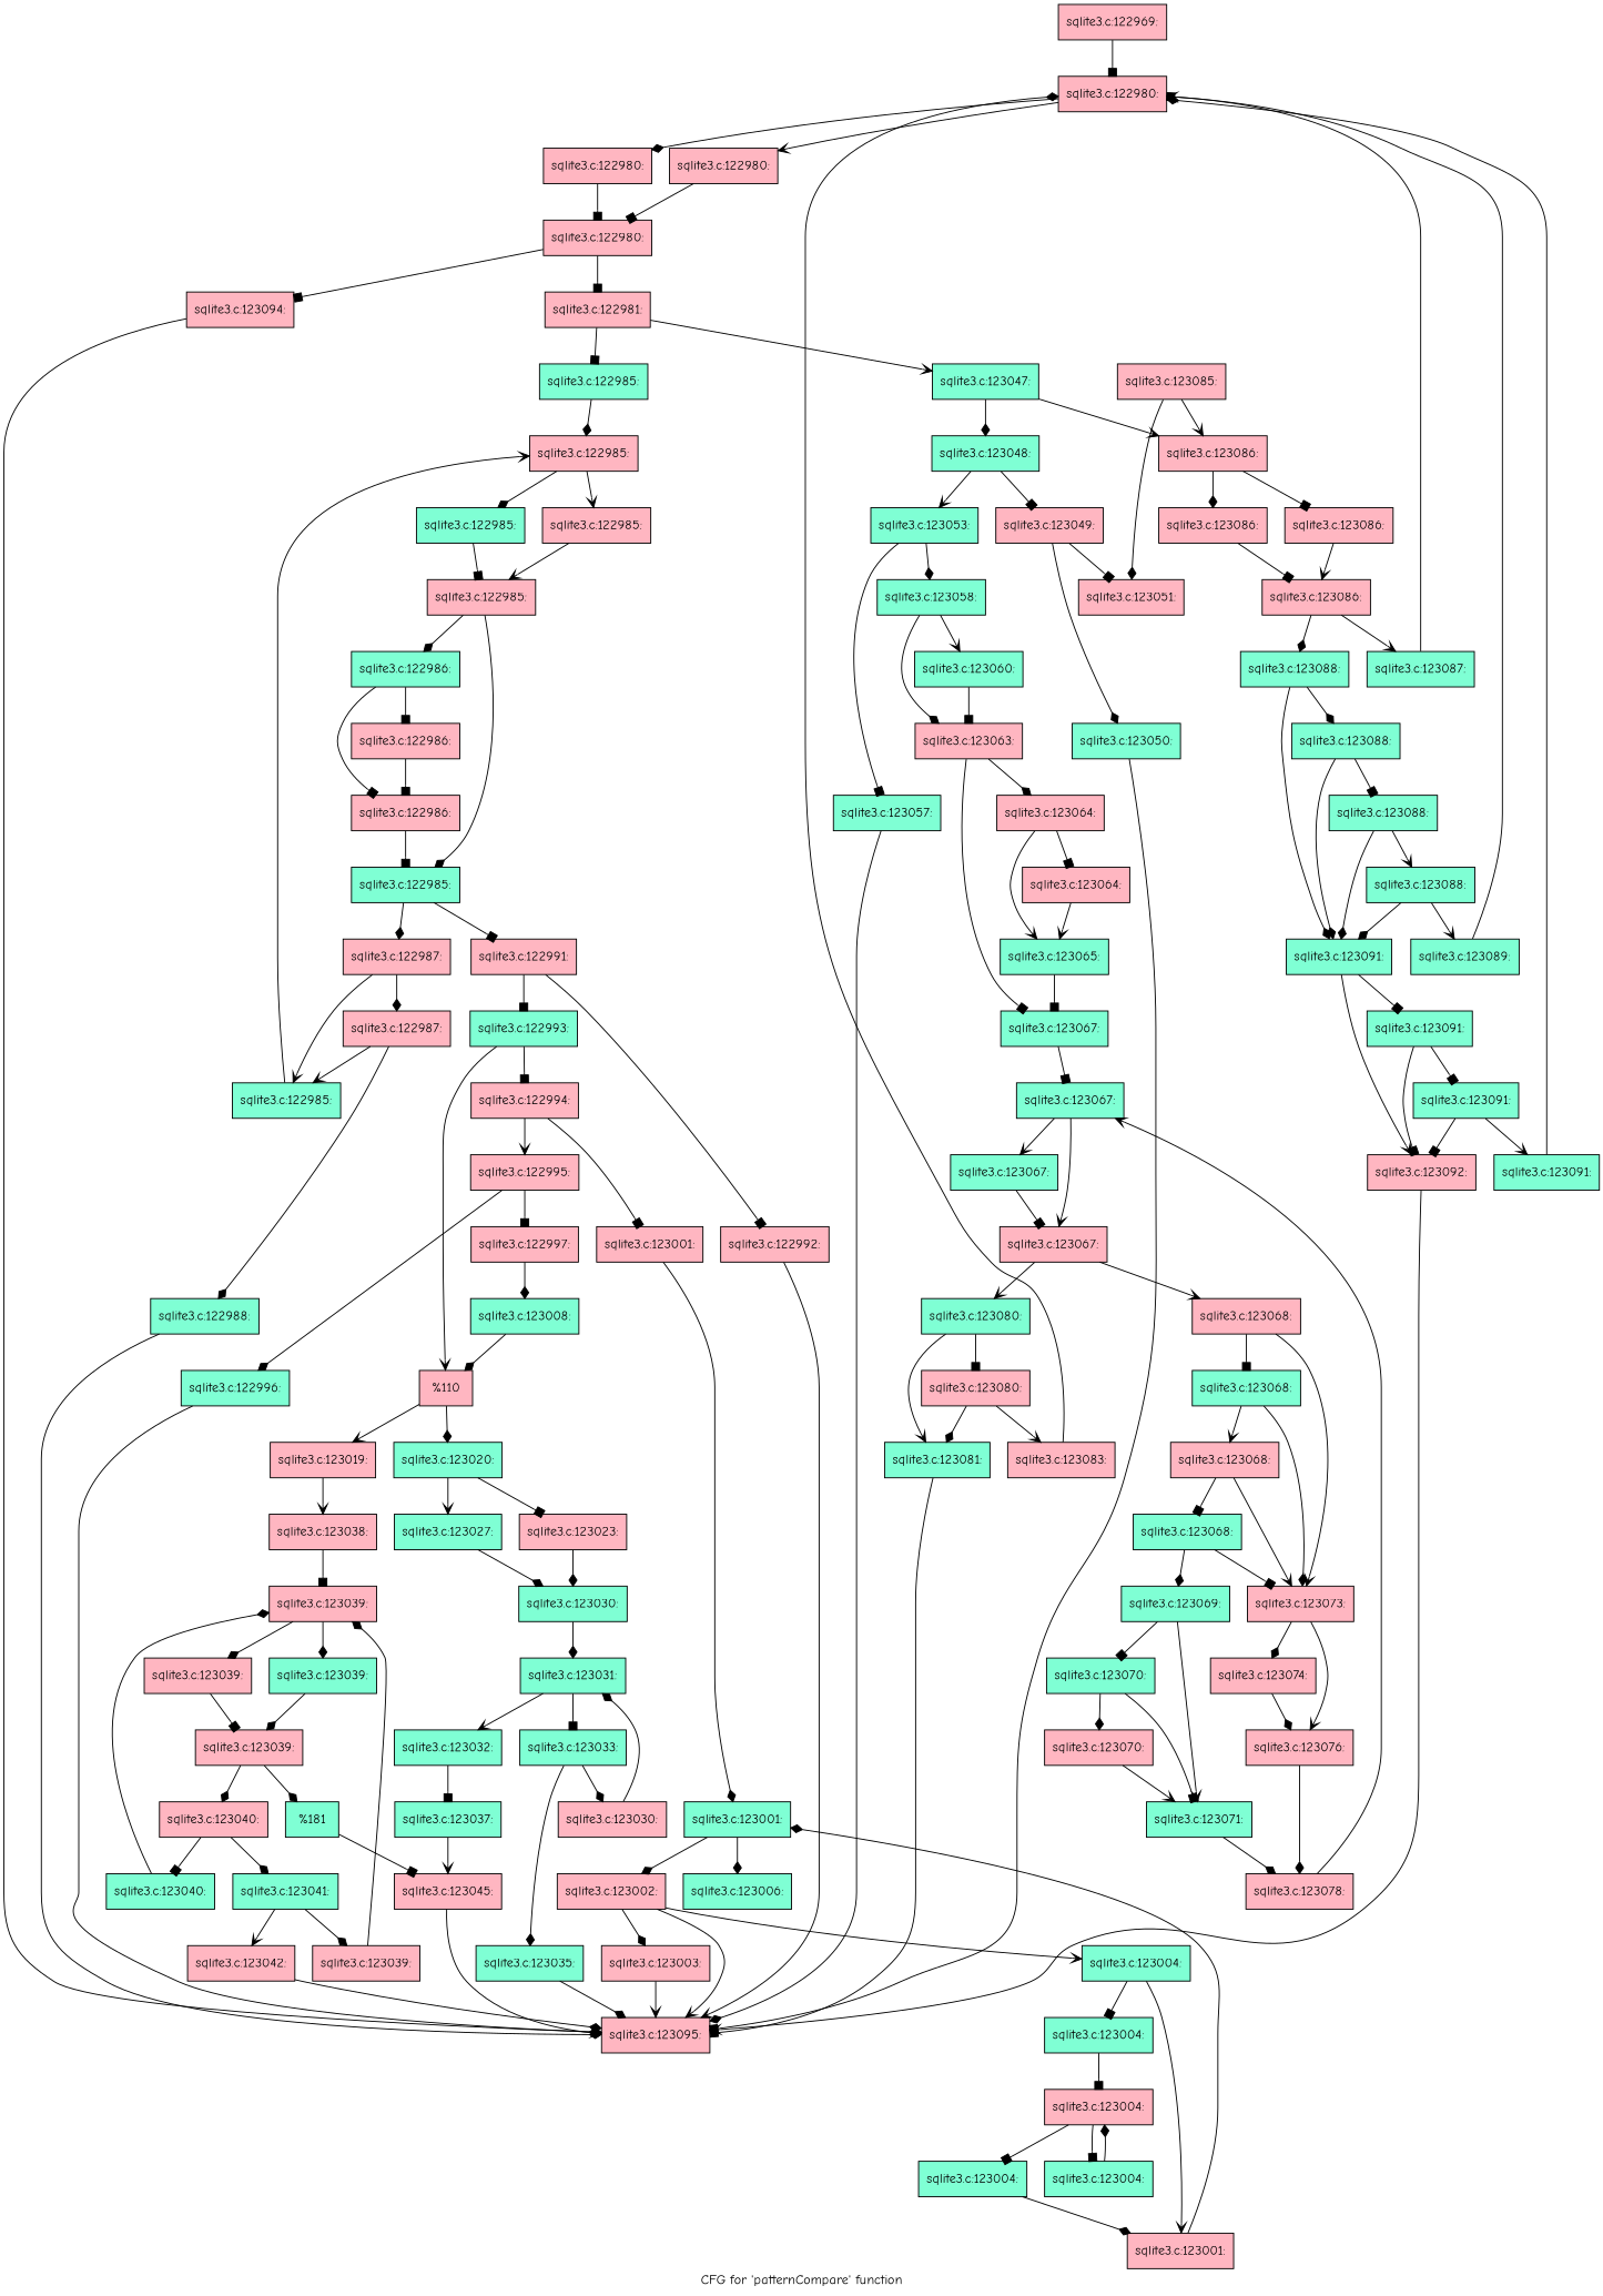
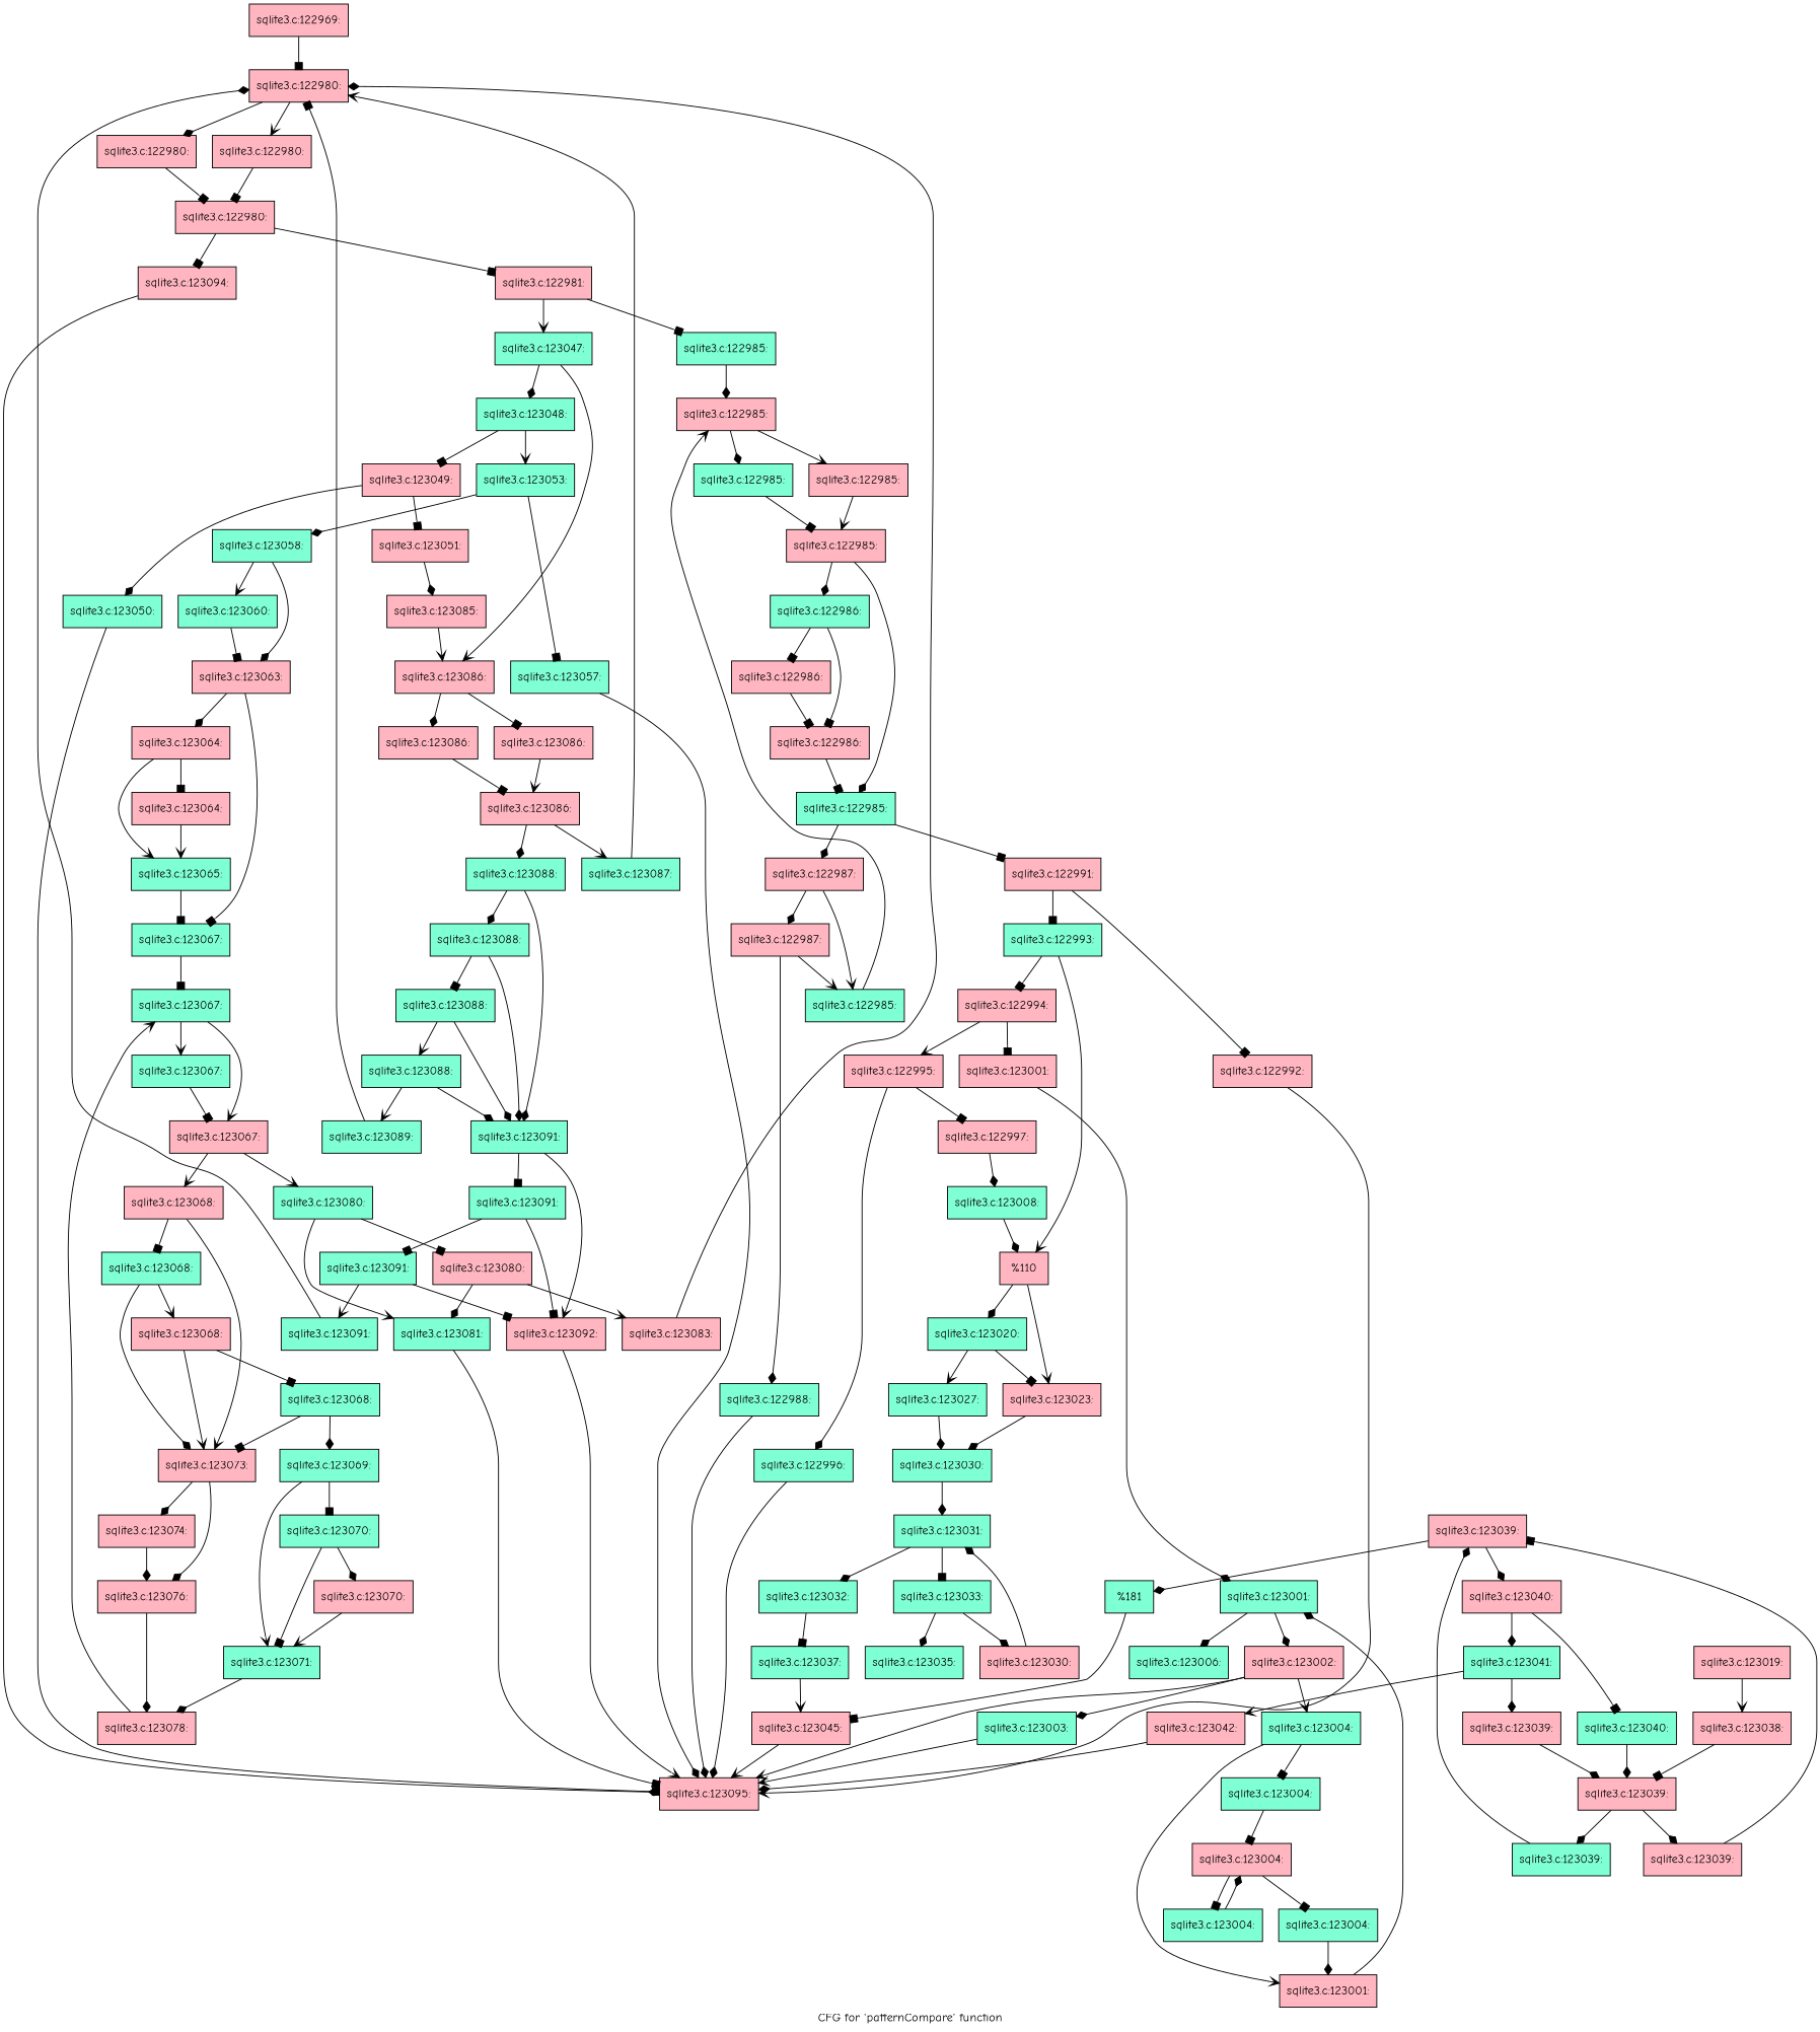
  digraph {
    fontname="Comic Neue"
    label="CFG for 'patternCompare' function"
    node [fillcolor=lightpink fontname="Comic Neue" shape=record style=filled]
    edge [arrowhead=diamond fontname="Comic Neue"]
    n1 [label="{sqlite3.c:122969:}"]
    n2 [label="{sqlite3.c:122980:}"]
    n3 [label="{sqlite3.c:122980:}"]
    n4 [label="{sqlite3.c:122980:}"]
    n5 [label="{sqlite3.c:122980:}"]
    n6 [label="{sqlite3.c:122981:}"]
    n7 [label="{sqlite3.c:123094:}"]
    n8 [fillcolor=aquamarine label="{sqlite3.c:122985:}"]
    n9 [fillcolor=aquamarine label="{sqlite3.c:123047:}"]
    n10 [label="{sqlite3.c:123095:}"]
    n11 [label="{sqlite3.c:122985:}"]
    n12 [fillcolor=aquamarine label="{sqlite3.c:123048:}"]
    n13 [label="{sqlite3.c:123086:}"]
    n14 [fillcolor=aquamarine label="{sqlite3.c:122985:}"]
    n15 [label="{sqlite3.c:122985:}"]
    n16 [label="{sqlite3.c:123049:}"]
    n17 [fillcolor=aquamarine label="{sqlite3.c:123053:}"]
    n18 [label="{sqlite3.c:123086:}"]
    n19 [label="{sqlite3.c:123086:}"]
    n20 [label="{sqlite3.c:122985:}"]
    n21 [fillcolor=aquamarine label="{sqlite3.c:122985:}"]
    n22 [fillcolor=aquamarine label="{sqlite3.c:122986:}"]
    n23 [label="{sqlite3.c:122987:}"]
    n24 [label="{sqlite3.c:122991:}"]
    n25 [label="{sqlite3.c:122986:}"]
    n26 [label="{sqlite3.c:122986:}"]
    n27 [label="{sqlite3.c:122987:}"]
    n28 [fillcolor=aquamarine label="{sqlite3.c:122985:}"]
    n29 [label="{sqlite3.c:122992:}"]
    n30 [fillcolor=aquamarine label="{sqlite3.c:122993:}"]
    n31 [fillcolor=aquamarine label="{sqlite3.c:122988:}"]
    n32 [label="{sqlite3.c:122994:}"]
    n33 [label="{%110}"]
    n34 [label="{sqlite3.c:122995:}"]
    n35 [label="{sqlite3.c:123001:}"]
    n36 [label="{sqlite3.c:123019:}"]
    n37 [fillcolor=aquamarine label="{sqlite3.c:123020:}"]
    n38 [fillcolor=aquamarine label="{sqlite3.c:122996:}"]
    n39 [label="{sqlite3.c:122997:}"]
    n40 [fillcolor=aquamarine label="{sqlite3.c:123001:}"]
    n41 [label="{sqlite3.c:123038:}"]
    n42 [fillcolor=aquamarine label="{sqlite3.c:123008:}"]
    n43 [label="{sqlite3.c:123002:}"]
    n44 [fillcolor=aquamarine label="{sqlite3.c:123006:}"]
-   n45 [label="{sqlite3.c:123003:}"]
+   n45 [fillcolor=aquamarine label="{sqlite3.c:123003:}"]
    n46 [fillcolor=aquamarine label="{sqlite3.c:123004:}"]
    n47 [fillcolor=aquamarine label="{sqlite3.c:123004:}"]
    n48 [label="{sqlite3.c:123001:}"]
    n49 [label="{sqlite3.c:123004:}"]
    n50 [fillcolor=aquamarine label="{sqlite3.c:123004:}"]
    n51 [fillcolor=aquamarine label="{sqlite3.c:123004:}"]
    n52 [label="{sqlite3.c:123023:}"]
    n53 [fillcolor=aquamarine label="{sqlite3.c:123027:}"]
    n54 [label="{sqlite3.c:123039:}"]
    n55 [fillcolor=aquamarine label="{sqlite3.c:123030:}"]
    n56 [label="{sqlite3.c:123039:}"]
    n57 [fillcolor=aquamarine label="{sqlite3.c:123039:}"]
    n58 [fillcolor=aquamarine label="{sqlite3.c:123031:}"]
    n59 [fillcolor=aquamarine label="{sqlite3.c:123032:}"]
    n60 [fillcolor=aquamarine label="{sqlite3.c:123033:}"]
    n61 [fillcolor=aquamarine label="{sqlite3.c:123037:}"]
    n62 [fillcolor=aquamarine label="{sqlite3.c:123035:}"]
    n63 [label="{sqlite3.c:123030:}"]
    n64 [label="{sqlite3.c:123045:}"]
    n65 [label="{sqlite3.c:123039:}"]
    n66 [label="{sqlite3.c:123040:}"]
    n67 [fillcolor=aquamarine label="{%181}"]
    n68 [fillcolor=aquamarine label="{sqlite3.c:123040:}"]
    n69 [fillcolor=aquamarine label="{sqlite3.c:123041:}"]
    n70 [label="{sqlite3.c:123042:}"]
    n71 [label="{sqlite3.c:123039:}"]
    n72 [fillcolor=aquamarine label="{sqlite3.c:123050:}"]
    n73 [label="{sqlite3.c:123051:}"]
    n74 [fillcolor=aquamarine label="{sqlite3.c:123057:}"]
    n75 [fillcolor=aquamarine label="{sqlite3.c:123058:}"]
    n76 [label="{sqlite3.c:123086:}"]
    n77 [label="{sqlite3.c:123085:}"]
    n78 [fillcolor=aquamarine label="{sqlite3.c:123060:}"]
    n79 [label="{sqlite3.c:123063:}"]
    n80 [label="{sqlite3.c:123064:}"]
    n81 [fillcolor=aquamarine label="{sqlite3.c:123067:}"]
    n82 [label="{sqlite3.c:123064:}"]
    n83 [fillcolor=aquamarine label="{sqlite3.c:123065:}"]
    n84 [fillcolor=aquamarine label="{sqlite3.c:123067:}"]
    n85 [fillcolor=aquamarine label="{sqlite3.c:123067:}"]
    n86 [label="{sqlite3.c:123067:}"]
    n87 [label="{sqlite3.c:123068:}"]
    n88 [fillcolor=aquamarine label="{sqlite3.c:123080:}"]
    n89 [fillcolor=aquamarine label="{sqlite3.c:123068:}"]
    n90 [label="{sqlite3.c:123073:}"]
    n91 [fillcolor=aquamarine label="{sqlite3.c:123081:}"]
    n92 [label="{sqlite3.c:123080:}"]
    n93 [label="{sqlite3.c:123068:}"]
    n94 [label="{sqlite3.c:123074:}"]
    n95 [label="{sqlite3.c:123076:}"]
    n96 [label="{sqlite3.c:123083:}"]
    n97 [fillcolor=aquamarine label="{sqlite3.c:123068:}"]
    n98 [label="{sqlite3.c:123078:}"]
    n99 [fillcolor=aquamarine label="{sqlite3.c:123069:}"]
    n100 [fillcolor=aquamarine label="{sqlite3.c:123070:}"]
    n101 [fillcolor=aquamarine label="{sqlite3.c:123071:}"]
    n102 [label="{sqlite3.c:123070:}"]
    n103 [fillcolor=aquamarine label="{sqlite3.c:123087:}"]
    n104 [fillcolor=aquamarine label="{sqlite3.c:123088:}"]
    n105 [fillcolor=aquamarine label="{sqlite3.c:123088:}"]
    n106 [fillcolor=aquamarine label="{sqlite3.c:123091:}"]
    n107 [fillcolor=aquamarine label="{sqlite3.c:123088:}"]
    n108 [fillcolor=aquamarine label="{sqlite3.c:123091:}"]
    n109 [label="{sqlite3.c:123092:}"]
    n110 [fillcolor=aquamarine label="{sqlite3.c:123088:}"]
    n111 [fillcolor=aquamarine label="{sqlite3.c:123091:}"]
    n112 [fillcolor=aquamarine label="{sqlite3.c:123089:}"]
    n113 [fillcolor=aquamarine label="{sqlite3.c:123091:}"]
    n1 -> n2 [arrowhead=box]
    n2 -> n3
    n2 -> n4 [arrowhead=vee]
    n3 -> n5 [arrowhead=box]
    n4 -> n5 [arrowhead=box]
    n5 -> n6 [arrowhead=box]
    n5 -> n7 [arrowhead=box]
    n6 -> n8 [arrowhead=box]
    n6 -> n9 [arrowhead=vee]
    n7 -> n10
    n8 -> n11
    n9 -> n12
    n9 -> n13 [arrowhead=vee]
    n11 -> n14
    n11 -> n15 [arrowhead=vee]
    n12 -> n16 [arrowhead=box]
    n12 -> n17 [arrowhead=vee]
    n13 -> n18
    n13 -> n19 [arrowhead=box]
    n14 -> n20 [arrowhead=box]
    n15 -> n20 [arrowhead=vee]
    n16 -> n72
    n16 -> n73 [arrowhead=box]
    n17 -> n74 [arrowhead=box]
    n17 -> n75
    n18 -> n76 [arrowhead=box]
    n19 -> n76 [arrowhead=vee]
    n20 -> n21
    n20 -> n22
    n21 -> n23
    n21 -> n24 [arrowhead=box]
    n22 -> n25 [arrowhead=box]
    n22 -> n26 [arrowhead=box]
    n23 -> n27
    n23 -> n28 [arrowhead=vee]
    n24 -> n29 [arrowhead=box]
    n24 -> n30 [arrowhead=box]
    n25 -> n26 [arrowhead=box]
    n26 -> n21 [arrowhead=box]
    n27 -> n28 [arrowhead=vee]
    n27 -> n31
    n28 -> n11 [arrowhead=vee]
    n29 -> n10 [arrowhead=vee]
    n30 -> n32 [arrowhead=box]
    n30 -> n33 [arrowhead=vee]
    n31 -> n10
    n32 -> n34 [arrowhead=vee]
    n32 -> n35 [arrowhead=box]
-   n33 -> n36 [arrowhead=vee]
+   n33 -> n52 [arrowhead=vee]
    n33 -> n37
    n34 -> n38
    n34 -> n39 [arrowhead=box]
    n35 -> n40
    n36 -> n41 [arrowhead=vee]
    n37 -> n52 [arrowhead=box]
    n37 -> n53 [arrowhead=vee]
    n38 -> n10
    n39 -> n42
    n40 -> n43
    n40 -> n44
    n41 -> n54 [arrowhead=box]
    n42 -> n33
    n43 -> n10 [arrowhead=vee]
    n43 -> n45
    n43 -> n46 [arrowhead=vee]
    n45 -> n10 [arrowhead=vee]
    n46 -> n47 [arrowhead=box]
    n46 -> n48 [arrowhead=vee]
    n47 -> n49 [arrowhead=box]
    n48 -> n40
    n49 -> n50 [arrowhead=box]
    n49 -> n51 [arrowhead=box]
    n50 -> n49
    n51 -> n48
    n52 -> n55
    n53 -> n55
    n54 -> n56
    n54 -> n57
    n55 -> n58
    n56 -> n65 [arrowhead=box]
    n57 -> n65
-   n58 -> n59 [arrowhead=vee]
+   n58 -> n59
    n58 -> n60 [arrowhead=box]
    n59 -> n61 [arrowhead=box]
    n60 -> n62
    n60 -> n63
    n61 -> n64 [arrowhead=vee]
-   n62 -> n10
    n63 -> n58
    n64 -> n10 [arrowhead=vee]
    n65 -> n66
    n65 -> n67
    n66 -> n68 [arrowhead=box]
    n66 -> n69
    n67 -> n64 [arrowhead=box]
    n68 -> n54
    n69 -> n70 [arrowhead=vee]
    n69 -> n71
    n70 -> n10
    n71 -> n54
    n72 -> n10 [arrowhead=box]
-   n77 -> n73
+   n73 -> n77
    n74 -> n10
    n75 -> n78 [arrowhead=vee]
    n75 -> n79
    n76 -> n103 [arrowhead=vee]
    n76 -> n104
    n77 -> n13 [arrowhead=vee]
    n78 -> n79 [arrowhead=box]
    n79 -> n80
    n79 -> n81 [arrowhead=box]
    n80 -> n82 [arrowhead=box]
    n80 -> n83 [arrowhead=vee]
    n81 -> n84 [arrowhead=box]
    n82 -> n83 [arrowhead=vee]
    n83 -> n81 [arrowhead=box]
    n84 -> n85 [arrowhead=vee]
    n84 -> n86 [arrowhead=vee]
    n85 -> n86 [arrowhead=box]
    n86 -> n87 [arrowhead=vee]
    n86 -> n88 [arrowhead=vee]
    n87 -> n89 [arrowhead=box]
    n87 -> n90 [arrowhead=vee]
    n88 -> n91 [arrowhead=vee]
    n88 -> n92 [arrowhead=box]
    n89 -> n90
    n89 -> n93 [arrowhead=vee]
    n90 -> n94
-   n90 -> n95 [arrowhead=vee]
+   n90 -> n95
    n91 -> n10 [arrowhead=box]
    n92 -> n91
    n92 -> n96 [arrowhead=vee]
    n93 -> n90 [arrowhead=vee]
    n93 -> n97 [arrowhead=box]
    n94 -> n95
    n95 -> n98
    n96 -> n2
    n97 -> n90 [arrowhead=box]
    n97 -> n99
    n98 -> n84 [arrowhead=vee]
    n99 -> n100 [arrowhead=box]
    n99 -> n101 [arrowhead=vee]
    n100 -> n101 [arrowhead=box]
    n100 -> n102
    n101 -> n98
    n102 -> n101 [arrowhead=vee]
    n103 -> n2 [arrowhead=vee]
    n104 -> n105
    n104 -> n106
    n105 -> n106
    n105 -> n107 [arrowhead=box]
    n106 -> n108 [arrowhead=box]
    n106 -> n109 [arrowhead=vee]
    n107 -> n106
    n107 -> n110 [arrowhead=vee]
    n108 -> n109 [arrowhead=box]
    n108 -> n111 [arrowhead=box]
    n109 -> n10 [arrowhead=vee]
    n110 -> n106
    n110 -> n112 [arrowhead=vee]
    n111 -> n109 [arrowhead=box]
    n111 -> n113 [arrowhead=vee]
    n112 -> n2 [arrowhead=box]
    n113 -> n2
  }
